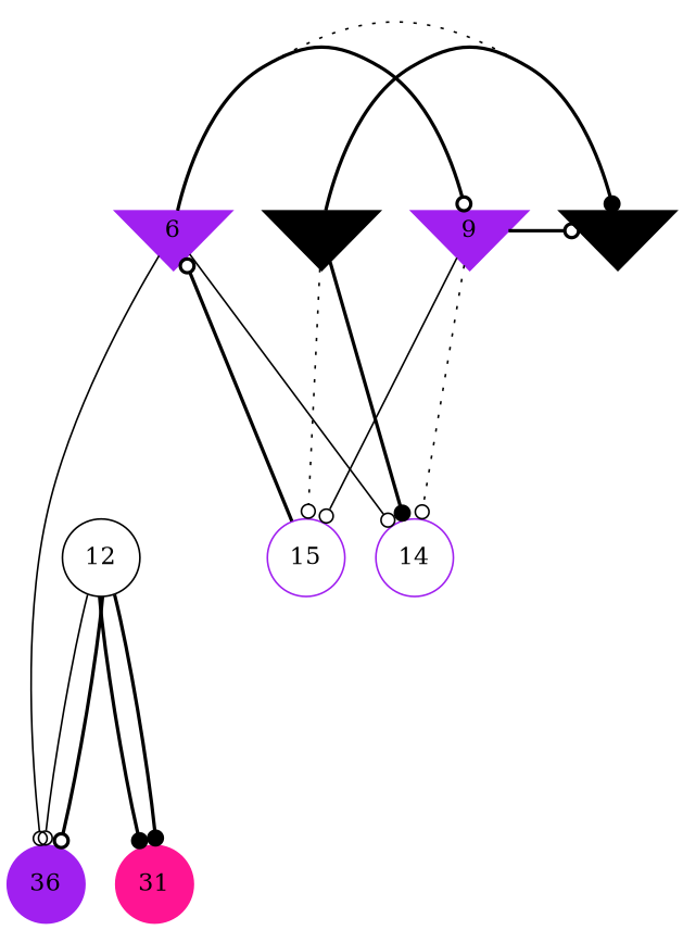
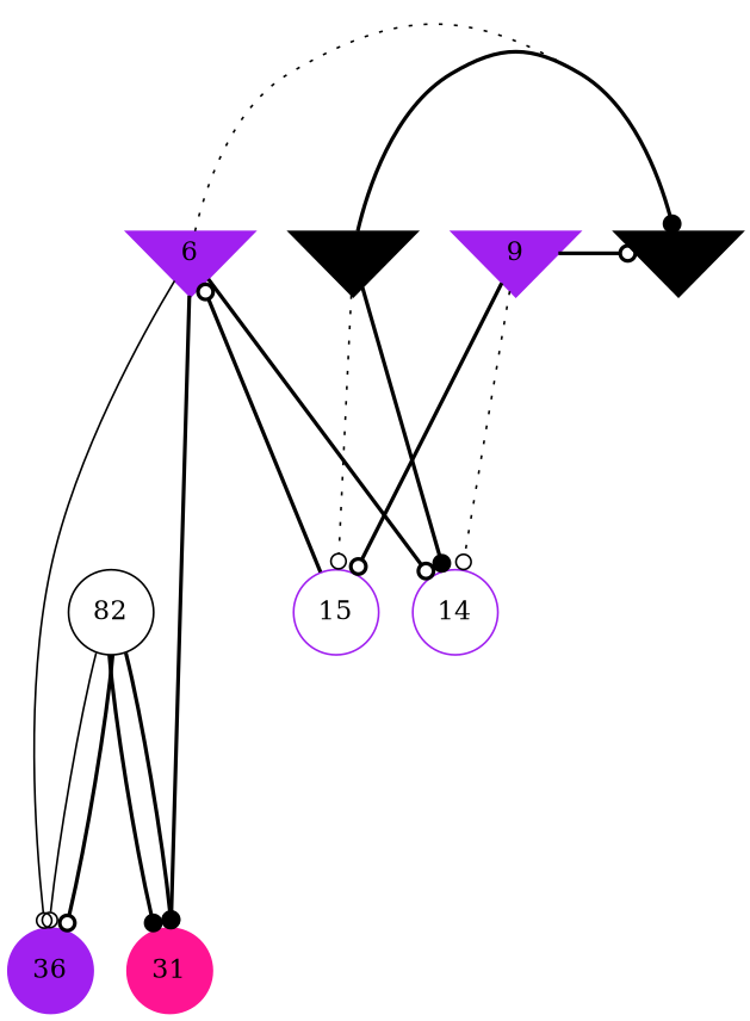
  digraph {
    ranksep=2.0
    node [color=purple shape=circle style=filled]
    edge [arrowhead=odot style=bold]
    2 [color=black shape=invtriangle]
    5 [color=black shape=invtriangle]
    6 [shape=invtriangle]
    n4 [label=9 shape=invtriangle]
-   12 [color=black style=""]
+   12 [color=black label=82 style=""]
    14 [style=""]
    15 [style=""]
    n8 [label=36]
    31 [color=deeppink]
    subgraph sub_1 {
      rank=same
      2
      5
      6
      n4
    }
    subgraph sub_2 {
      rank=same
      12
      14
      15
    }
    subgraph sub_3 {
      rank=same
      n8
      31
    }
    2 -> 5 [arrowhead=dot]
    2 -> 14 [arrowhead=dot]
    2 -> 15 [style=dotted]
    6 -> 5 [style=dotted]
-   6 -> 14 [style=solid]
+   6 -> 14
    6 -> n8 [style=solid]
-   6 -> n4
+   6 -> 31
    n4 -> 5
    n4 -> 14 [style=dotted]
-   n4 -> 15 [style=solid]
+   n4 -> 15
    12 -> n8 [style=solid]
    12 -> n8
    12 -> 31 [arrowhead=dot]
    12 -> 31 [arrowhead=dot]
    15 -> 6
  }
